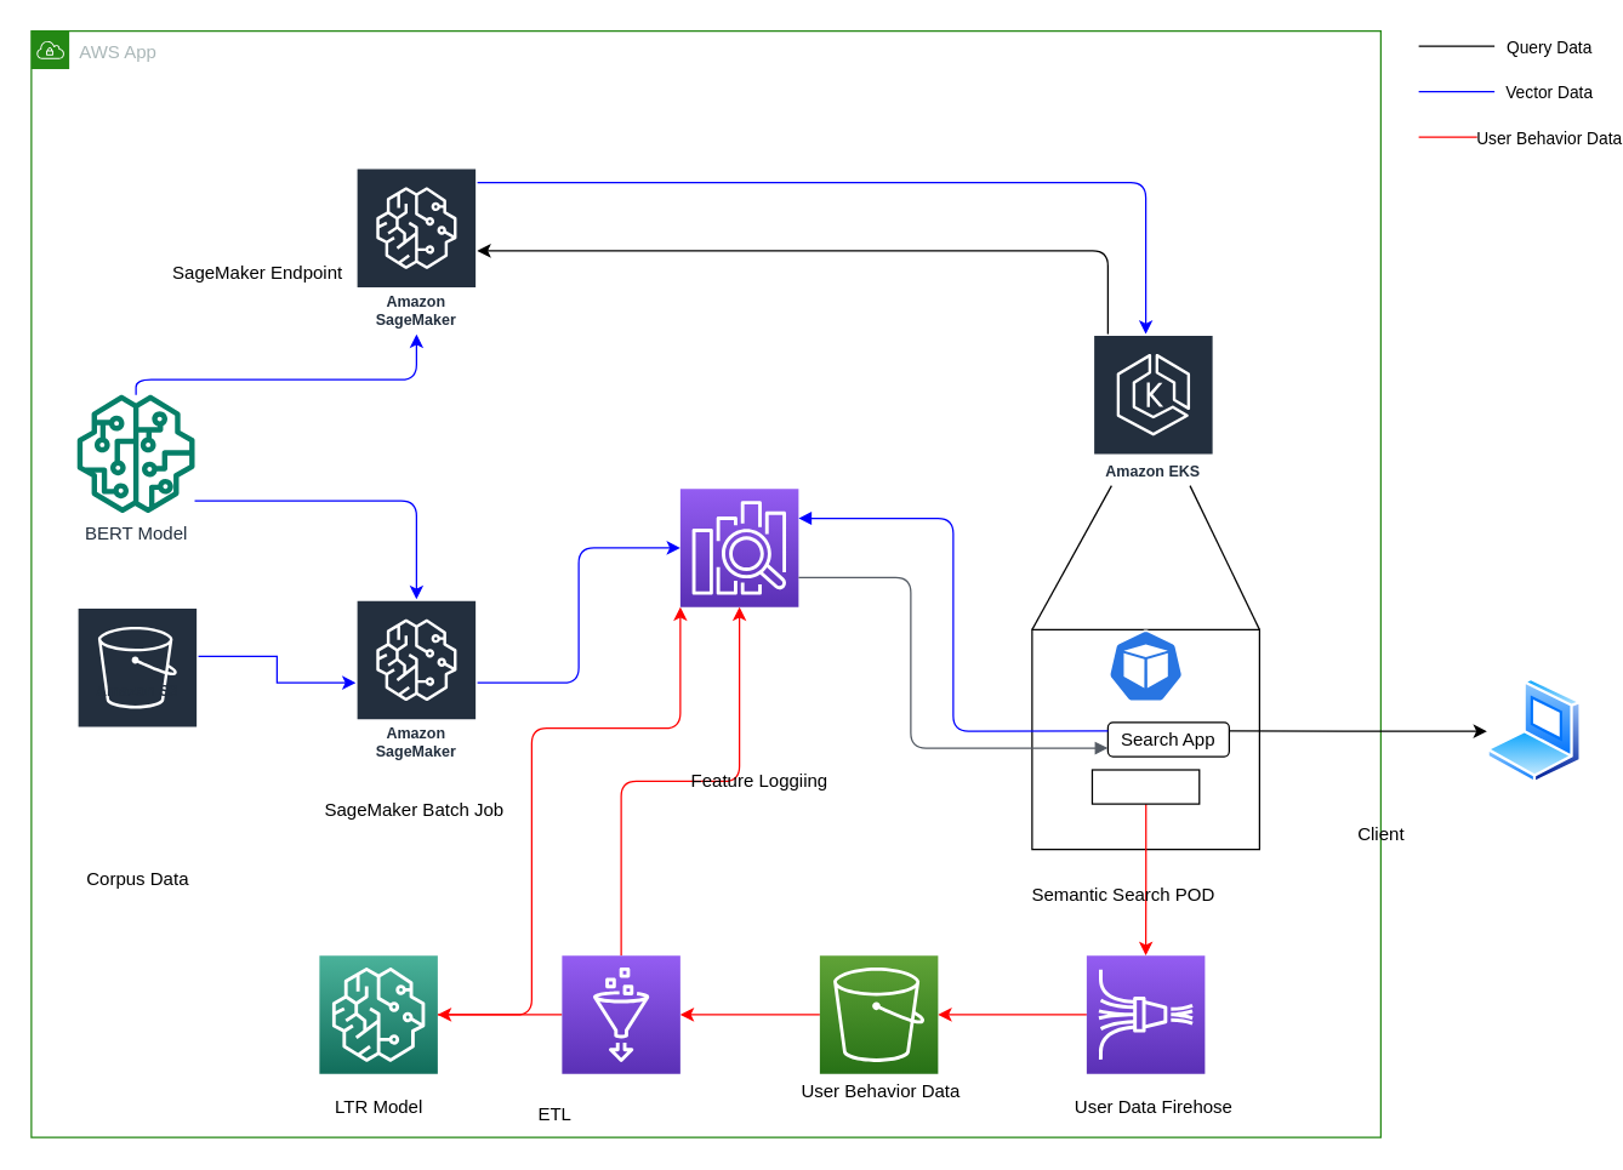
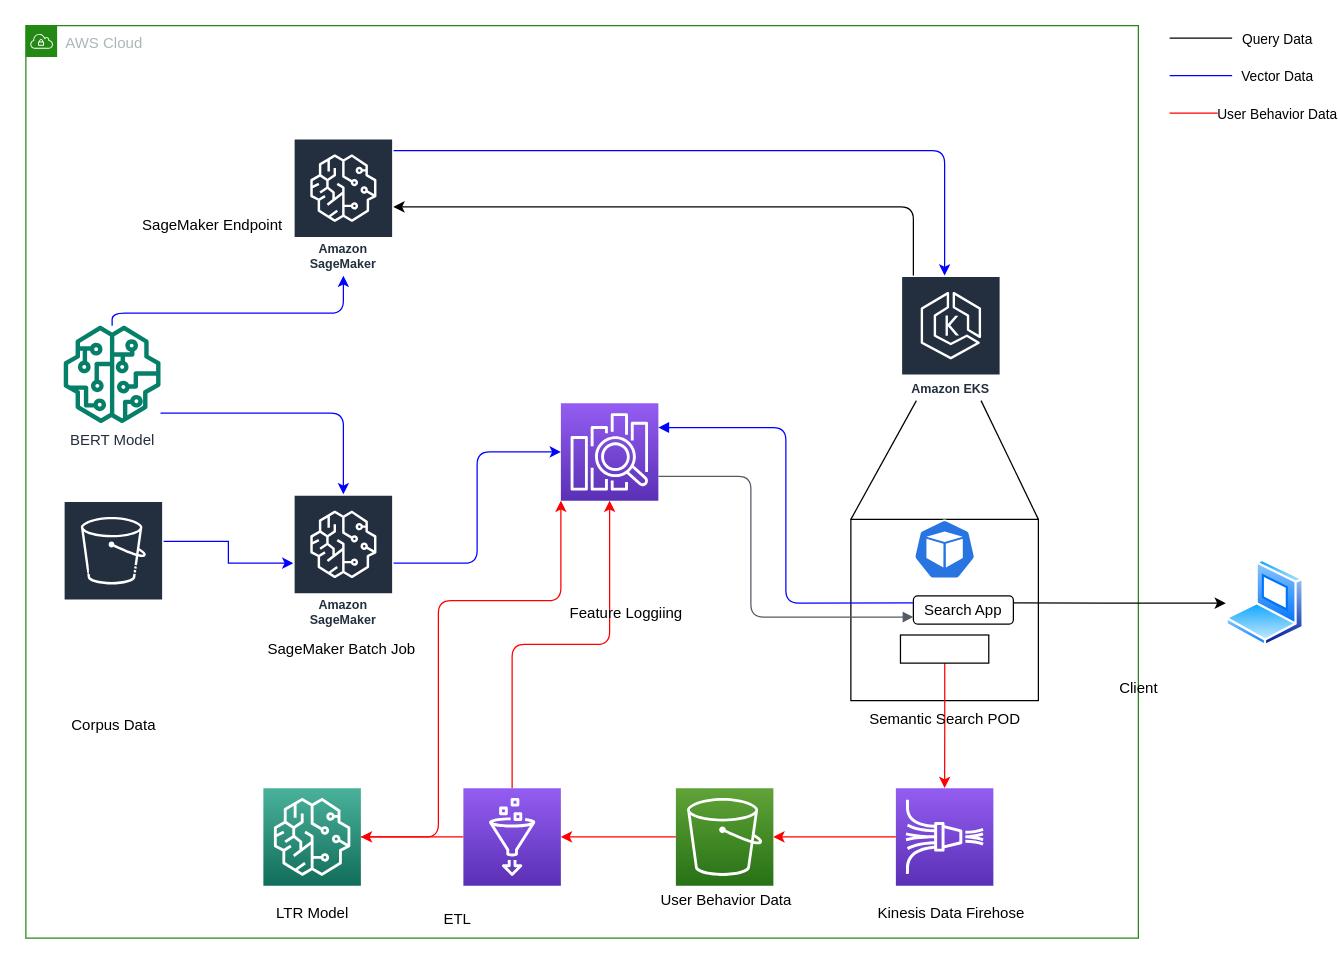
  <mxCell id="0" />
  <mxCell id="1" parent="0" />
- <mxCell id="2" value="AWS App" style="points=[[0,0],[0.25,0],[0.5,0],[0.75,0],[1,0],[1,0.25],[1,0.5],[1,0.75],[1,1],[0.75,1],[0.5,1],[0.25,1],[0,1],[0,0.75],[0,0.5],[0,0.25]];outlineConnect=0;gradientColor=none;html=1;whiteSpace=wrap;fontSize=12;fontStyle=0;container=1;pointerEvents=0;collapsible=0;recursiveResize=0;shape=mxgraph.aws4.group;grIcon=mxgraph.aws4.group_vpc;strokeColor=#248814;fillColor=none;verticalAlign=top;align=left;spacingLeft=30;fontColor=#AAB7B8;dashed=0;" parent="1" vertex="1"><mxGeometry x="20" y="20" width="890" height="730" as="geometry" /></mxCell>
+ <mxCell id="2" value="AWS Cloud" style="points=[[0,0],[0.25,0],[0.5,0],[0.75,0],[1,0],[1,0.25],[1,0.5],[1,0.75],[1,1],[0.75,1],[0.5,1],[0.25,1],[0,1],[0,0.75],[0,0.5],[0,0.25]];outlineConnect=0;gradientColor=none;html=1;whiteSpace=wrap;fontSize=12;fontStyle=0;container=1;pointerEvents=0;collapsible=0;recursiveResize=0;shape=mxgraph.aws4.group;grIcon=mxgraph.aws4.group_vpc;strokeColor=#248814;fillColor=none;verticalAlign=top;align=left;spacingLeft=30;fontColor=#AAB7B8;dashed=0;" parent="1" vertex="1"><mxGeometry x="20" y="20" width="890" height="730" as="geometry" /></mxCell>
  <mxCell id="3" value="" style="rounded=0;whiteSpace=wrap;html=1;" parent="2" vertex="1"><mxGeometry x="660" y="395" width="150" height="145" as="geometry" /></mxCell>
  <mxCell id="4" value="" style="edgeStyle=orthogonalEdgeStyle;rounded=0;orthogonalLoop=1;jettySize=auto;html=1;strokeColor=#0000FF;" parent="2" source="5" target="7" edge="1"><mxGeometry relative="1" as="geometry" /></mxCell>
  <mxCell id="5" value="Amazon S3" style="sketch=0;outlineConnect=0;fontColor=#232F3E;gradientColor=none;strokeColor=#ffffff;fillColor=#232F3E;dashed=0;verticalLabelPosition=middle;verticalAlign=bottom;align=center;html=1;whiteSpace=wrap;fontSize=10;fontStyle=1;spacing=3;shape=mxgraph.aws4.productIcon;prIcon=mxgraph.aws4.s3;" parent="2" vertex="1"><mxGeometry x="30" y="380" width="80" height="65" as="geometry" /></mxCell>
  <mxCell id="6" style="edgeStyle=orthogonalEdgeStyle;rounded=1;orthogonalLoop=1;jettySize=auto;html=1;strokeColor=#0000FF;entryX=0;entryY=0.5;entryDx=0;entryDy=0;entryPerimeter=0;" parent="2" source="7" target="36" edge="1"><mxGeometry relative="1" as="geometry"><mxPoint x="430" y="335" as="targetPoint" /></mxGeometry></mxCell>
  <mxCell id="7" value="Amazon SageMaker" style="sketch=0;outlineConnect=0;fontColor=#232F3E;gradientColor=none;strokeColor=#ffffff;fillColor=#232F3E;dashed=0;verticalLabelPosition=middle;verticalAlign=bottom;align=center;html=1;whiteSpace=wrap;fontSize=10;fontStyle=1;spacing=3;shape=mxgraph.aws4.productIcon;prIcon=mxgraph.aws4.sagemaker;" parent="2" vertex="1"><mxGeometry x="214" y="375" width="80" height="110" as="geometry" /></mxCell>
  <mxCell id="8" style="edgeStyle=orthogonalEdgeStyle;rounded=1;orthogonalLoop=1;jettySize=auto;html=1;strokeColor=#0000FF;" parent="2" source="10" target="7" edge="1"><mxGeometry relative="1" as="geometry"><Array as="points"><mxPoint x="254" y="310" /></Array></mxGeometry></mxCell>
  <mxCell id="9" style="edgeStyle=orthogonalEdgeStyle;rounded=1;orthogonalLoop=1;jettySize=auto;html=1;strokeColor=#0000FF;" parent="2" source="10" target="13" edge="1"><mxGeometry relative="1" as="geometry"><Array as="points"><mxPoint x="69" y="230" /><mxPoint x="254" y="230" /></Array></mxGeometry></mxCell>
  <mxCell id="10" value="BERT Model" style="sketch=0;outlineConnect=0;fontColor=#232F3E;gradientColor=none;fillColor=#067F68;strokeColor=none;dashed=0;verticalLabelPosition=bottom;verticalAlign=top;align=center;html=1;fontSize=12;fontStyle=0;aspect=fixed;pointerEvents=1;shape=mxgraph.aws4.sagemaker_model;" parent="2" vertex="1"><mxGeometry x="30" y="240" width="78" height="78" as="geometry" /></mxCell>
- <mxCell id="11" value="SageMaker Batch Job&amp;nbsp;" style="text;html=1;align=center;verticalAlign=middle;resizable=0;points=[];autosize=1;strokeColor=none;fillColor=none;" parent="2" vertex="1"><mxGeometry x="184" y="503.75" width="140" height="20" as="geometry" /></mxCell>
+ <mxCell id="11" value="SageMaker Batch Job&amp;nbsp;" style="text;html=1;align=center;verticalAlign=middle;resizable=0;points=[];autosize=1;strokeColor=none;fillColor=none;" parent="2" vertex="1"><mxGeometry x="184" y="488.75" width="140" height="20" as="geometry" /></mxCell>
  <mxCell id="12" style="edgeStyle=orthogonalEdgeStyle;rounded=1;orthogonalLoop=1;jettySize=auto;html=1;strokeColor=#0000FF;" parent="2" source="13" target="16" edge="1"><mxGeometry relative="1" as="geometry"><mxPoint x="610.64" y="240" as="targetPoint" /><Array as="points"><mxPoint x="735" y="100" /></Array></mxGeometry></mxCell>
  <mxCell id="13" value="Amazon SageMaker" style="sketch=0;outlineConnect=0;fontColor=#232F3E;gradientColor=none;strokeColor=#ffffff;fillColor=#232F3E;dashed=0;verticalLabelPosition=middle;verticalAlign=bottom;align=center;html=1;whiteSpace=wrap;fontSize=10;fontStyle=1;spacing=3;shape=mxgraph.aws4.productIcon;prIcon=mxgraph.aws4.sagemaker;" parent="2" vertex="1"><mxGeometry x="214" y="90" width="80" height="110" as="geometry" /></mxCell>
  <mxCell id="14" value="SageMaker Endpoint" style="text;html=1;align=center;verticalAlign=middle;resizable=0;points=[];autosize=1;strokeColor=none;fillColor=none;" parent="2" vertex="1"><mxGeometry x="84" y="150" width="130" height="20" as="geometry" /></mxCell>
  <mxCell id="15" style="edgeStyle=orthogonalEdgeStyle;rounded=1;orthogonalLoop=1;jettySize=auto;html=1;" parent="2" source="16" target="13" edge="1"><mxGeometry relative="1" as="geometry"><Array as="points"><mxPoint x="710" y="145" /></Array></mxGeometry></mxCell>
  <mxCell id="16" value="Amazon EKS" style="sketch=0;outlineConnect=0;fontColor=#232F3E;gradientColor=none;strokeColor=#ffffff;fillColor=#232F3E;dashed=0;verticalLabelPosition=middle;verticalAlign=bottom;align=center;html=1;whiteSpace=wrap;fontSize=10;fontStyle=1;spacing=3;shape=mxgraph.aws4.productIcon;prIcon=mxgraph.aws4.eks;" parent="2" vertex="1"><mxGeometry x="700" y="200" width="80" height="100" as="geometry" /></mxCell>
  <mxCell id="17" value="" style="sketch=0;html=1;dashed=0;whitespace=wrap;fillColor=#2875E2;strokeColor=#ffffff;points=[[0.005,0.63,0],[0.1,0.2,0],[0.9,0.2,0],[0.5,0,0],[0.995,0.63,0],[0.72,0.99,0],[0.5,1,0],[0.28,0.99,0]];shape=mxgraph.kubernetes.icon;prIcon=pod" parent="2" vertex="1"><mxGeometry x="710" y="395" width="50" height="48" as="geometry" /></mxCell>
  <mxCell id="18" style="edgeStyle=orthogonalEdgeStyle;rounded=0;orthogonalLoop=1;jettySize=auto;html=1;strokeColor=#FF0000;" parent="2" source="19" target="24" edge="1"><mxGeometry relative="1" as="geometry" /></mxCell>
  <mxCell id="19" value="" style="shape=image;verticalLabelPosition=bottom;labelBackgroundColor=default;verticalAlign=top;aspect=fixed;imageAspect=0;image=https://fluentbit.io/images/logo.svg;imageBorder=default;" parent="2" vertex="1"><mxGeometry x="699.67" y="487.5" width="70.65" height="22.5" as="geometry" /></mxCell>
  <mxCell id="20" value="Search App" style="rounded=1;whiteSpace=wrap;html=1;" parent="2" vertex="1"><mxGeometry x="710" y="456.25" width="80" height="22.5" as="geometry" /></mxCell>
  <mxCell id="21" value="" style="endArrow=none;html=1;rounded=0;exitX=0;exitY=0;exitDx=0;exitDy=0;" parent="2" source="3" target="16" edge="1"><mxGeometry width="50" height="50" relative="1" as="geometry"><mxPoint x="675" y="380" as="sourcePoint" /><mxPoint x="725" y="330" as="targetPoint" /></mxGeometry></mxCell>
  <mxCell id="22" value="" style="endArrow=none;html=1;rounded=0;exitX=1;exitY=0;exitDx=0;exitDy=0;" parent="2" source="3" target="16" edge="1"><mxGeometry width="50" height="50" relative="1" as="geometry"><mxPoint x="685" y="405" as="sourcePoint" /><mxPoint x="716.429" y="350" as="targetPoint" /></mxGeometry></mxCell>
  <mxCell id="23" style="edgeStyle=orthogonalEdgeStyle;rounded=0;orthogonalLoop=1;jettySize=auto;html=1;exitX=0;exitY=0.5;exitDx=0;exitDy=0;exitPerimeter=0;entryX=1;entryY=0.5;entryDx=0;entryDy=0;entryPerimeter=0;strokeColor=#FF0000;" parent="2" source="24" target="29" edge="1"><mxGeometry relative="1" as="geometry" /></mxCell>
  <mxCell id="24" value="" style="sketch=0;points=[[0,0,0],[0.25,0,0],[0.5,0,0],[0.75,0,0],[1,0,0],[0,1,0],[0.25,1,0],[0.5,1,0],[0.75,1,0],[1,1,0],[0,0.25,0],[0,0.5,0],[0,0.75,0],[1,0.25,0],[1,0.5,0],[1,0.75,0]];outlineConnect=0;fontColor=#232F3E;gradientColor=#945DF2;gradientDirection=north;fillColor=#5A30B5;strokeColor=#ffffff;dashed=0;verticalLabelPosition=bottom;verticalAlign=top;align=center;html=1;fontSize=12;fontStyle=0;aspect=fixed;shape=mxgraph.aws4.resourceIcon;resIcon=mxgraph.aws4.kinesis_data_firehose;" parent="2" vertex="1"><mxGeometry x="696" y="610" width="78" height="78" as="geometry" /></mxCell>
- <mxCell id="25" value="Semantic Search POD" style="text;html=1;align=center;verticalAlign=middle;resizable=0;points=[];autosize=1;strokeColor=none;fillColor=none;" parent="2" vertex="1"><mxGeometry x="650" y="560" width="140" height="20" as="geometry" /></mxCell>
- <mxCell id="26" value="User Data Firehose" style="text;html=1;align=center;verticalAlign=middle;resizable=0;points=[];autosize=1;strokeColor=none;fillColor=none;" parent="2" vertex="1"><mxGeometry x="675" y="700" width="130" height="20" as="geometry" /></mxCell>
+ <mxCell id="25" value="Semantic Search POD" style="text;html=1;align=center;verticalAlign=middle;resizable=0;points=[];autosize=1;strokeColor=none;fillColor=none;" parent="2" vertex="1"><mxGeometry x="665" y="545" width="140" height="20" as="geometry" /></mxCell>
+ <mxCell id="26" value="Kinesis Data Firehose" style="text;html=1;align=center;verticalAlign=middle;resizable=0;points=[];autosize=1;strokeColor=none;fillColor=none;" parent="2" vertex="1"><mxGeometry x="675" y="700" width="130" height="20" as="geometry" /></mxCell>
  <mxCell id="27" value="Corpus Data" style="text;html=1;align=center;verticalAlign=middle;resizable=0;points=[];autosize=1;strokeColor=none;fillColor=none;" parent="2" vertex="1"><mxGeometry x="30" y="550" width="80" height="20" as="geometry" /></mxCell>
  <mxCell id="28" style="edgeStyle=orthogonalEdgeStyle;rounded=0;orthogonalLoop=1;jettySize=auto;html=1;exitX=0;exitY=0.5;exitDx=0;exitDy=0;exitPerimeter=0;strokeColor=#FF0000;" parent="2" source="29" target="32" edge="1"><mxGeometry relative="1" as="geometry" /></mxCell>
  <mxCell id="29" value="" style="sketch=0;points=[[0,0,0],[0.25,0,0],[0.5,0,0],[0.75,0,0],[1,0,0],[0,1,0],[0.25,1,0],[0.5,1,0],[0.75,1,0],[1,1,0],[0,0.25,0],[0,0.5,0],[0,0.75,0],[1,0.25,0],[1,0.5,0],[1,0.75,0]];outlineConnect=0;fontColor=#232F3E;gradientColor=#60A337;gradientDirection=north;fillColor=#277116;strokeColor=#ffffff;dashed=0;verticalLabelPosition=bottom;verticalAlign=top;align=center;html=1;fontSize=12;fontStyle=0;aspect=fixed;shape=mxgraph.aws4.resourceIcon;resIcon=mxgraph.aws4.s3;" parent="2" vertex="1"><mxGeometry x="520" y="610" width="78" height="78" as="geometry" /></mxCell>
  <mxCell id="30" style="edgeStyle=orthogonalEdgeStyle;rounded=1;orthogonalLoop=1;jettySize=auto;html=1;exitX=0;exitY=0.5;exitDx=0;exitDy=0;exitPerimeter=0;strokeColor=#FF0000;" parent="2" source="32" target="34" edge="1"><mxGeometry relative="1" as="geometry" /></mxCell>
  <mxCell id="31" style="edgeStyle=orthogonalEdgeStyle;rounded=1;orthogonalLoop=1;jettySize=auto;html=1;strokeColor=#FF0000;entryX=0.5;entryY=1;entryDx=0;entryDy=0;entryPerimeter=0;" parent="2" source="32" target="36" edge="1"><mxGeometry relative="1" as="geometry"><mxPoint x="470" y="395" as="targetPoint" /></mxGeometry></mxCell>
  <mxCell id="32" value="" style="sketch=0;points=[[0,0,0],[0.25,0,0],[0.5,0,0],[0.75,0,0],[1,0,0],[0,1,0],[0.25,1,0],[0.5,1,0],[0.75,1,0],[1,1,0],[0,0.25,0],[0,0.5,0],[0,0.75,0],[1,0.25,0],[1,0.5,0],[1,0.75,0]];outlineConnect=0;fontColor=#232F3E;gradientColor=#945DF2;gradientDirection=north;fillColor=#5A30B5;strokeColor=#ffffff;dashed=0;verticalLabelPosition=bottom;verticalAlign=top;align=center;html=1;fontSize=12;fontStyle=0;aspect=fixed;shape=mxgraph.aws4.resourceIcon;resIcon=mxgraph.aws4.glue;" parent="2" vertex="1"><mxGeometry x="350" y="610" width="78" height="78" as="geometry" /></mxCell>
  <mxCell id="33" style="edgeStyle=orthogonalEdgeStyle;rounded=1;orthogonalLoop=1;jettySize=auto;html=1;strokeColor=#FF0000;entryX=0;entryY=1;entryDx=0;entryDy=0;entryPerimeter=0;" parent="2" source="34" target="36" edge="1"><mxGeometry relative="1" as="geometry"><Array as="points"><mxPoint x="330" y="649" /><mxPoint x="330" y="460" /><mxPoint x="428" y="460" /></Array></mxGeometry></mxCell>
  <mxCell id="34" value="" style="sketch=0;points=[[0,0,0],[0.25,0,0],[0.5,0,0],[0.75,0,0],[1,0,0],[0,1,0],[0.25,1,0],[0.5,1,0],[0.75,1,0],[1,1,0],[0,0.25,0],[0,0.5,0],[0,0.75,0],[1,0.25,0],[1,0.5,0],[1,0.75,0]];outlineConnect=0;fontColor=#232F3E;gradientColor=#4AB29A;gradientDirection=north;fillColor=#116D5B;strokeColor=#ffffff;dashed=0;verticalLabelPosition=bottom;verticalAlign=top;align=center;html=1;fontSize=12;fontStyle=0;aspect=fixed;shape=mxgraph.aws4.resourceIcon;resIcon=mxgraph.aws4.sagemaker;" parent="2" vertex="1"><mxGeometry x="190" y="610" width="78" height="78" as="geometry" /></mxCell>
  <mxCell id="35" value="LTR Model" style="text;html=1;align=center;verticalAlign=middle;resizable=0;points=[];autosize=1;strokeColor=none;fillColor=none;" parent="2" vertex="1"><mxGeometry x="194" y="700" width="70" height="20" as="geometry" /></mxCell>
  <mxCell id="36" value="" style="sketch=0;points=[[0,0,0],[0.25,0,0],[0.5,0,0],[0.75,0,0],[1,0,0],[0,1,0],[0.25,1,0],[0.5,1,0],[0.75,1,0],[1,1,0],[0,0.25,0],[0,0.5,0],[0,0.75,0],[1,0.25,0],[1,0.5,0],[1,0.75,0]];outlineConnect=0;fontColor=#232F3E;gradientColor=#945DF2;gradientDirection=north;fillColor=#5A30B5;strokeColor=#ffffff;dashed=0;verticalLabelPosition=bottom;verticalAlign=top;align=center;html=1;fontSize=12;fontStyle=0;aspect=fixed;shape=mxgraph.aws4.resourceIcon;resIcon=mxgraph.aws4.elasticsearch_service;" parent="2" vertex="1"><mxGeometry x="428" y="302" width="78" height="78" as="geometry" /></mxCell>
  <mxCell id="37" value="" style="edgeStyle=orthogonalEdgeStyle;html=1;endArrow=none;elbow=vertical;startArrow=block;startFill=1;strokeColor=#0000FF;rounded=1;entryX=0;entryY=0.25;entryDx=0;entryDy=0;exitX=1;exitY=0.25;exitDx=0;exitDy=0;exitPerimeter=0;" parent="2" source="36" target="20" edge="1"><mxGeometry width="100" relative="1" as="geometry"><mxPoint x="460" y="260" as="sourcePoint" /><mxPoint x="560" y="260" as="targetPoint" /></mxGeometry></mxCell>
  <mxCell id="38" value="" style="edgeStyle=orthogonalEdgeStyle;html=1;endArrow=block;elbow=vertical;startArrow=none;endFill=1;strokeColor=#545B64;rounded=1;exitX=1;exitY=0.75;exitDx=0;exitDy=0;exitPerimeter=0;entryX=0;entryY=0.75;entryDx=0;entryDy=0;" parent="2" source="36" target="20" edge="1"><mxGeometry width="100" relative="1" as="geometry"><mxPoint x="460" y="260" as="sourcePoint" /><mxPoint x="560" y="260" as="targetPoint" /><Array as="points"><mxPoint x="580" y="361" /><mxPoint x="580" y="473" /></Array></mxGeometry></mxCell>
  <mxCell id="39" value="" style="aspect=fixed;perimeter=ellipsePerimeter;html=1;align=center;shadow=0;dashed=0;spacingTop=3;image;image=img/lib/active_directory/laptop_client.svg;" parent="1" vertex="1"><mxGeometry x="980" y="447" width="63" height="70" as="geometry" /></mxCell>
  <mxCell id="40" value="Client" style="text;html=1;align=center;verticalAlign=middle;resizable=0;points=[];autosize=1;strokeColor=none;fillColor=none;" parent="1" vertex="1"><mxGeometry x="885" y="540" width="50" height="20" as="geometry" /></mxCell>
  <mxCell id="41" value="User Behavior Data" style="text;html=1;align=center;verticalAlign=middle;resizable=0;points=[];autosize=1;strokeColor=none;fillColor=none;" parent="1" vertex="1"><mxGeometry x="520" y="710" width="120" height="20" as="geometry" /></mxCell>
  <mxCell id="42" value="ETL" style="text;html=1;align=center;verticalAlign=middle;resizable=0;points=[];autosize=1;strokeColor=none;fillColor=none;" parent="1" vertex="1"><mxGeometry x="345" y="725" width="40" height="20" as="geometry" /></mxCell>
- <mxCell id="43" value="Feature Loggiing" style="text;html=1;align=center;verticalAlign=middle;resizable=0;points=[];autosize=1;strokeColor=none;fillColor=none;" parent="1" vertex="1"><mxGeometry x="445" y="505" width="110" height="20" as="geometry" /></mxCell>
+ <mxCell id="43" value="Feature Loggiing" style="text;html=1;align=center;verticalAlign=middle;resizable=0;points=[];autosize=1;strokeColor=none;fillColor=none;" parent="1" vertex="1"><mxGeometry x="445" y="480" width="110" height="20" as="geometry" /></mxCell>
  <mxCell id="44" style="edgeStyle=orthogonalEdgeStyle;rounded=1;orthogonalLoop=1;jettySize=auto;html=1;exitX=1;exitY=0.25;exitDx=0;exitDy=0;strokeColor=#000000;" parent="1" source="20" target="39" edge="1"><mxGeometry relative="1" as="geometry" /></mxCell>
  <mxCell id="45" value="" style="endArrow=none;html=1;rounded=1;strokeColor=#000000;" parent="1" edge="1"><mxGeometry width="50" height="50" relative="1" as="geometry"><mxPoint x="935" y="30" as="sourcePoint" /><mxPoint x="985" y="30" as="targetPoint" /></mxGeometry></mxCell>
  <mxCell id="46" value="Query Data" style="edgeLabel;html=1;align=center;verticalAlign=middle;resizable=0;points=[];" parent="45" vertex="1" connectable="0"><mxGeometry x="0.12" relative="1" as="geometry"><mxPoint x="57" as="offset" /></mxGeometry></mxCell>
  <mxCell id="47" value="" style="endArrow=none;html=1;rounded=1;strokeColor=#0000FF;" parent="1" edge="1"><mxGeometry width="50" height="50" relative="1" as="geometry"><mxPoint x="935" y="60" as="sourcePoint" /><mxPoint x="985" y="60" as="targetPoint" /></mxGeometry></mxCell>
  <mxCell id="48" value="Vector Data" style="edgeLabel;html=1;align=center;verticalAlign=middle;resizable=0;points=[];" parent="47" vertex="1" connectable="0"><mxGeometry x="0.12" relative="1" as="geometry"><mxPoint x="57" as="offset" /></mxGeometry></mxCell>
  <mxCell id="49" value="" style="endArrow=none;html=1;rounded=1;strokeColor=#FF0000;" parent="1" edge="1"><mxGeometry width="50" height="50" relative="1" as="geometry"><mxPoint x="935" y="90" as="sourcePoint" /><mxPoint x="985" y="90" as="targetPoint" /></mxGeometry></mxCell>
  <mxCell id="50" value="User Behavior Data" style="edgeLabel;html=1;align=center;verticalAlign=middle;resizable=0;points=[];" parent="49" vertex="1" connectable="0"><mxGeometry x="0.12" relative="1" as="geometry"><mxPoint x="57" as="offset" /></mxGeometry></mxCell>
